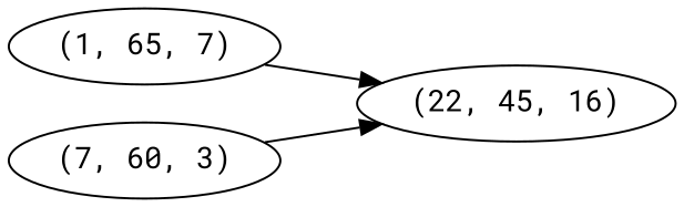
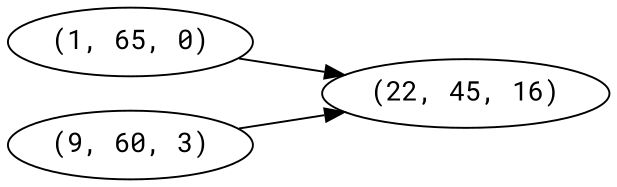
  digraph {
    fontname="Roboto Mono"
    rankdir=LR
    node [fontname="Roboto Mono"]
    edge [fontname="Roboto Mono"]
-   "(1, 65, 0)" [label="(1, 65, 7)"]
+   "(1, 65, 0)"
    "(22, 45, 16)"
-   "(7, 60, 3)"
+   "(7, 60, 3)" [label="(9, 60, 3)"]
    "(1, 65, 0)" -> "(22, 45, 16)"
    "(7, 60, 3)" -> "(22, 45, 16)"
  }
